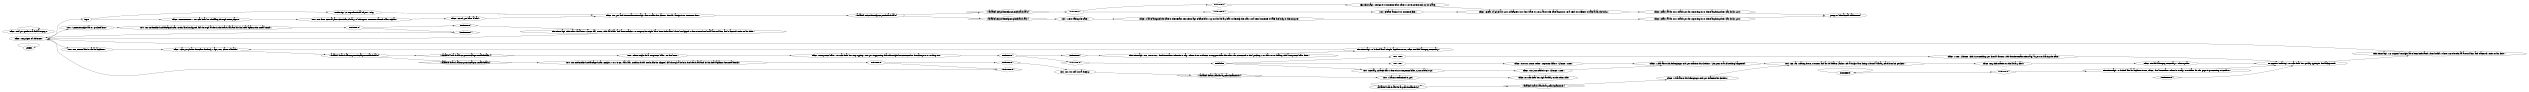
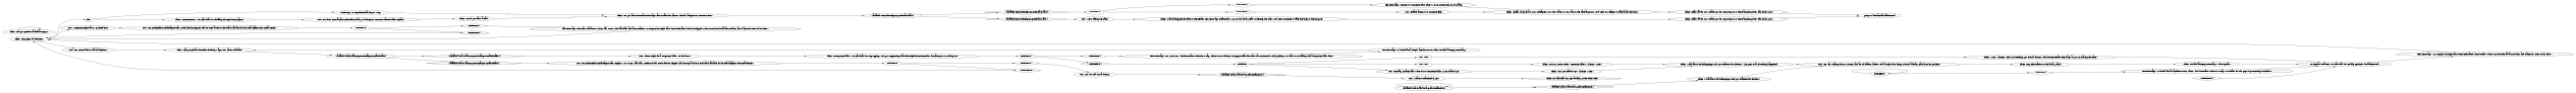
  digraph {
    rankdir=LR
-   n1 [label=START]
-   n2 [label=input]
+   n2 [label=the]
    n3 [label="Alice: \"One moment...\" You can hear her shuffling through some papers."]
    n4 [label="Authority: So unprofessional of you... Pity!"]
    n5 [label="You: \"It's from Central Jamrock Public Library. It belongs to someone named Billie Méjean.\""]
    n6 [label="You: \"There might be a *sequence killer* on the loose.\""]
    n7 [label="Alice: \"A sequence killer.\" You can hear her stop typing. \"Are you suggesting that this might be connected to the case you're working on?\""]
    n8 [label="IsKimHere()"]
    n9 [label="You: \"An unidentified middle-aged man. Looks like he slipped, fell through a hole in the boardwalk and hit his head against the metal bench.\""]
    n10 [label="IsKimHere()"]
    n11 [label="IsKimHere()" shape=diamond]
    n12 [label="!(IsKimHere())" shape=diamond]
    n13 [label="Alice: \"Did you perform a field autopsy?\""]
    n14 [label="You: \"No, it's still just a theory.\""]
    n15 [label="!(Variable[\"boardwalk.library_card_main_hub\"])" shape=diamond]
    n16 [label="You: \"I haven't examined it yet.\""]
    n17 [label="Kim Kitsuragi: \"We suspect he might have been inebriated when he fell -- there were bottles all around him, and traces of vomit on his shirt.\""]
    n18 [label="Alice: \"Any signs of violence?\""]
    n19 [label="You: \"No, seems like it was an accident.\""]
    n20 [label="You: \"Someone might have... pushed him?\""]
    n21 [label="Alice: \"What about his belongings? Did you examine his clothes?\""]
    n22 [label="You: \"He was wearing boots, trousers and an old leather jacket with a bright blue lining. I found a library card from his pockets.\""]
    n23 [label="Alice: \"Any information on the library card?\""]
    n24 [label="Alice: \"Good, you have a lead.\""]
    n25 [label="Alice: \"Do you and Lieutenant Kitsuragi want to take the case or should I assign it to someone else?\""]
    n26 [label="Alice: \"Can you please describe the body -- age, sex, cause of death?\""]
    n27 [label="Variable[\"boardwalk.corpse_viscal_personal_details\"]"]
    n28 [label="Variable[\"boardwalk.corpse_viscal_personal_details\"]" shape=diamond]
    n29 [label="!(Variable[\"boardwalk.corpse_viscal_personal_details\"])" shape=diamond]
    n30 [label="Alice: \"No field autopsy necessary...\" she repeats."]
    n31 [label="Perception (Hearing): You can hear her quickly typing in the background."]
    n32 [label="Variable[\"boardwalk.library_card_main_hub\"]"]
    n33 [label="Variable[\"boardwalk.library_card_main_hub\"]" shape=diamond]
-   n34 [label="Alice: You can hear her sigh audibly on the other side."]
+   n34 [label="Alice: You can hear her sigh audibly on the other side." shape=diamond]
    n35 [label="IsKimHere()"]
    n36 [label="IsKimHere()" shape=diamond]
    n37 [label="Kim Kitsuragi: \"It looked like an accident to me, Alice,\" the lieutenant rushes in to say. \"But that's for the guys in processing to confirm.\""]
    n38 [label="!(IsKimHere())" shape=diamond]
    n39 [label="You: \"We're taking the case.\""]
    n40 [label="Alice: \"I have assigned the case to Lieutenant Kim Kitsuragi. Please follow up on this library lead to identify the man. We'll send someone to take the body to the morgue.\""]
    n41 [label="Alice: \"That's all for now. Thank you for reporting in. Is there anything else I can do for you?\""]
    n42 [label="IsKimHere()"]
    n43 [label="IsKimHere()" shape=diamond]
    n44 [label="!(IsKimHere())" shape=diamond]
    n45 [label="Kim Kitsuragi: \"Assign it to someone else, Alice -- we've got enough on our plate.\""]
    n46 [label="You: \"Please assign it to someone else.\""]
    n47 [label="Alice: \"Great, I'll give it to your colleagues. You don't have to worry about the case anymore, we'll send our officers to take away the body.\""]
    n48 [label="Alice: \"What about his belongings? Did you examine his clothes?\" She goes on as if nothing happened."]
    n49 [label="Kim Kitsuragi: \"The man was about 173 cm tall, stout, with dark hair and a moustache. We suspect he might have been inebriated when he slipped -- there were bottles all around him, and traces of vomit on his shirt.\""]
    n50 [label="You: \"An unidentified middle-aged man. Height 170-175 cm, dark hair, medium build. Looks like he slipped, fell through a hole in the boardwalk and hit his head against the metal bench.\""]
    n51 [label="IsKimHere()"]
    n52 [label="IsKimHere()" shape=diamond]
    n53 [label="!(IsKimHere())" shape=diamond]
    n54 [label="Alice: \"That's all for now. Thank you for reporting in. Is there anything else I can do for you?\""]
    n55 [label="Alice: \"I see.\" Silence. \"This is something you should discuss with the Lieutenant Kitsuragi, as you're sharing the case.\""]
    n56 [label="Jump to: [The actual Radio HUB]"]
    n57 [label="IsKimHere()" shape=diamond]
    n58 [label="!(IsKimHere())" shape=diamond]
    n59 [label="Kim Kitsuragi: \"No, we're not,\" the lieutenant rushes in to say. \"There is no evidence to suggest that this man was connected to the lynching -- or that we're dealing with a sequence killer here.\""]
    n60 [label=minihubo]
    n61 [label="Kim Kitsuragi: \"It looked like a simple accident to me, Alice. No field autopsy necessary.\""]
    n62 [label="You: \"Yes.\""]
    n63 [label="You: \"No.\""]
    n64 [label="You: \"Actually, scratch that -- there is no sequence killer, I just made it up.\""]
    n65 [label="Variable[\"TASK.identify_corpse_boardwalk\"]"]
    n66 [label="Variable[\"TASK.identify_corpse_boardwalk\"]" shape=diamond]
    n67 [label="!(Variable[\"TASK.identify_corpse_boardwalk\"])" shape=diamond]
    n68 [label="Alice: \"No? It's some *other* sequence killer?\" Silence. \"I see.\""]
    n69 [label="Alice: \"You just made it up?\" Silence. \"I see.\""]
-   n1 -> n1
    n2 -> n3
    n2 -> n4
    n3 -> n5
    n4 -> n25
    n5 -> n24
    n6 -> n7
    n7 -> n8
    n8 -> n57
    n8 -> n58
    n9 -> n10
    n10 -> n11
    n10 -> n12
    n11 -> n49
    n12 -> n18
    n13 -> n13
    n14 -> n15
    n15 -> n16
    n16 -> n34
    n17 -> n18
    n18 -> n2
    n18 -> n19
    n18 -> n20
    n19 -> n26
    n20 -> n9
    n21 -> n22
    n22 -> n23
    n23 -> n30
    n24 -> n25
    n25 -> n65
    n26 -> n27
    n27 -> n28
    n27 -> n29
    n28 -> n50
    n29 -> n6
    n30 -> n31
    n31 -> n17
    n32 -> n32
    n32 -> n33
    n33 -> n21
    n35 -> n35
    n35 -> n36
    n36 -> n37
    n37 -> n31
    n38 -> n31
    n39 -> n40
    n40 -> n41
    n41 -> n56
    n42 -> n43
    n42 -> n44
    n43 -> n45
    n44 -> n46
    n45 -> n47
    n46 -> n47
    n47 -> n54
    n48 -> n22
    n49 -> n18
    n50 -> n51
    n51 -> n52
    n51 -> n53
    n52 -> n14
    n53 -> n18
    n54 -> n56
    n55 -> n31
    n57 -> n59
    n58 -> n60
    n59 -> n61
    n60 -> n62
    n60 -> n63
    n60 -> n64
    n61 -> n26
    n62 -> n55
    n63 -> n68
    n64 -> n69
    n65 -> n66
    n65 -> n67
    n66 -> n39
    n67 -> n42
    n68 -> n48
    n69 -> n48
  }
